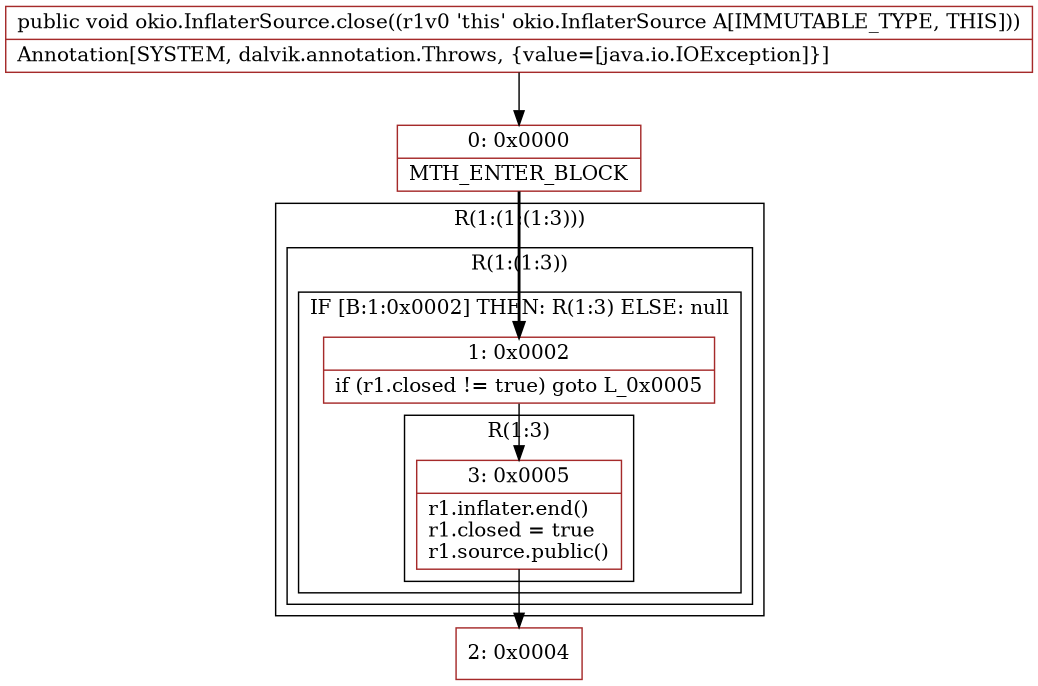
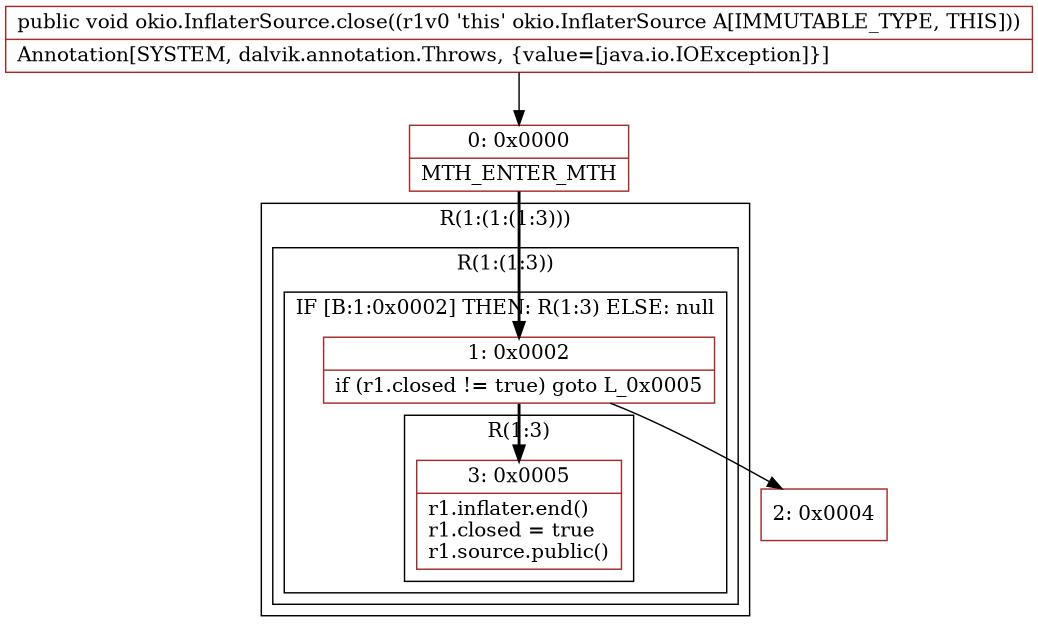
  digraph {
    node [color=brown shape=record]
    edge [style=bold]
    n1 [label="{3\:\ 0x0005|r1.inflater.end()\lr1.closed = true\lr1.source.public()\l}"]
    n2 [label="{1\:\ 0x0002|if (r1.closed != true) goto L_0x0005\l}"]
    n3 [label="{2\:\ 0x0004}"]
-   n4 [label="{0\:\ 0x0000|MTH_ENTER_BLOCK\l}"]
+   n4 [label="{0\:\ 0x0000|MTH_ENTER_MTH\l}"]
    n5 [label="{public void okio.InflaterSource.close((r1v0 'this' okio.InflaterSource A[IMMUTABLE_TYPE, THIS]))  | Annotation[SYSTEM, dalvik.annotation.Throws, \{value=[java.io.IOException]\}]\l}"]
    subgraph cluster_1 {
      label="R(1:(1:(1:3)))"
      subgraph cluster_2 {
        label="R(1:(1:3))"
        subgraph cluster_3 {
          label="IF [B:1:0x0002] THEN: R(1:3) ELSE: null"
          n2
          subgraph cluster_4 {
            label="R(1:3)"
            n1
          }
        }
      }
    }
-   n2 -> n1 [style=solid]
-   n1 -> n3 [style=solid]
+   n2 -> n1
+   n2 -> n3 [style=solid]
    n4 -> n2
    n5 -> n4 [style=solid]
  }
